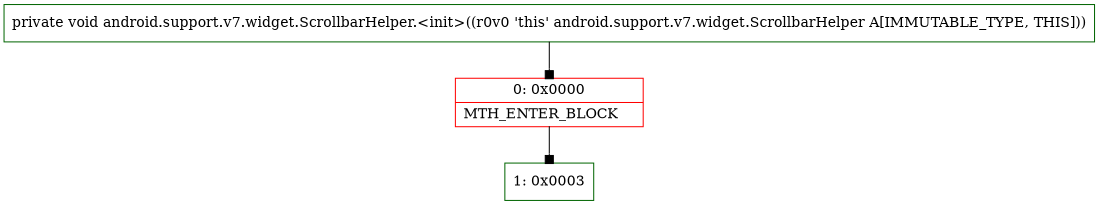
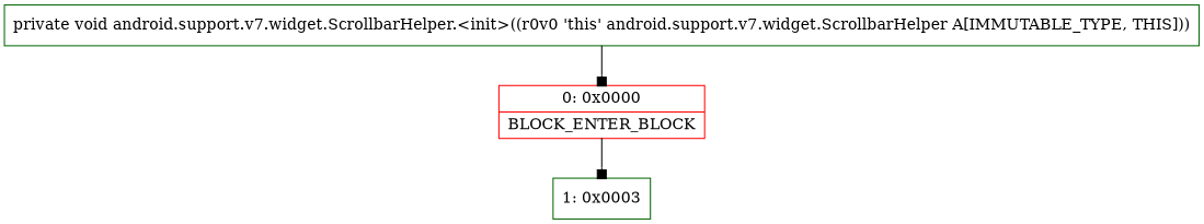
  digraph {
    node [color=darkgreen shape=record]
    edge [arrowhead=box]
-   n1 [color=red label="{0\:\ 0x0000|MTH_ENTER_BLOCK\l}"]
+   n1 [color=red label="{0\:\ 0x0000|BLOCK_ENTER_BLOCK\l}"]
    n2 [label="{1\:\ 0x0003}"]
    n3 [label="{private void android.support.v7.widget.ScrollbarHelper.\<init\>((r0v0 'this' android.support.v7.widget.ScrollbarHelper A[IMMUTABLE_TYPE, THIS])) }"]
    subgraph cluster_1 {
      label="R(0)"
    }
    n1 -> n2
    n3 -> n1
  }
